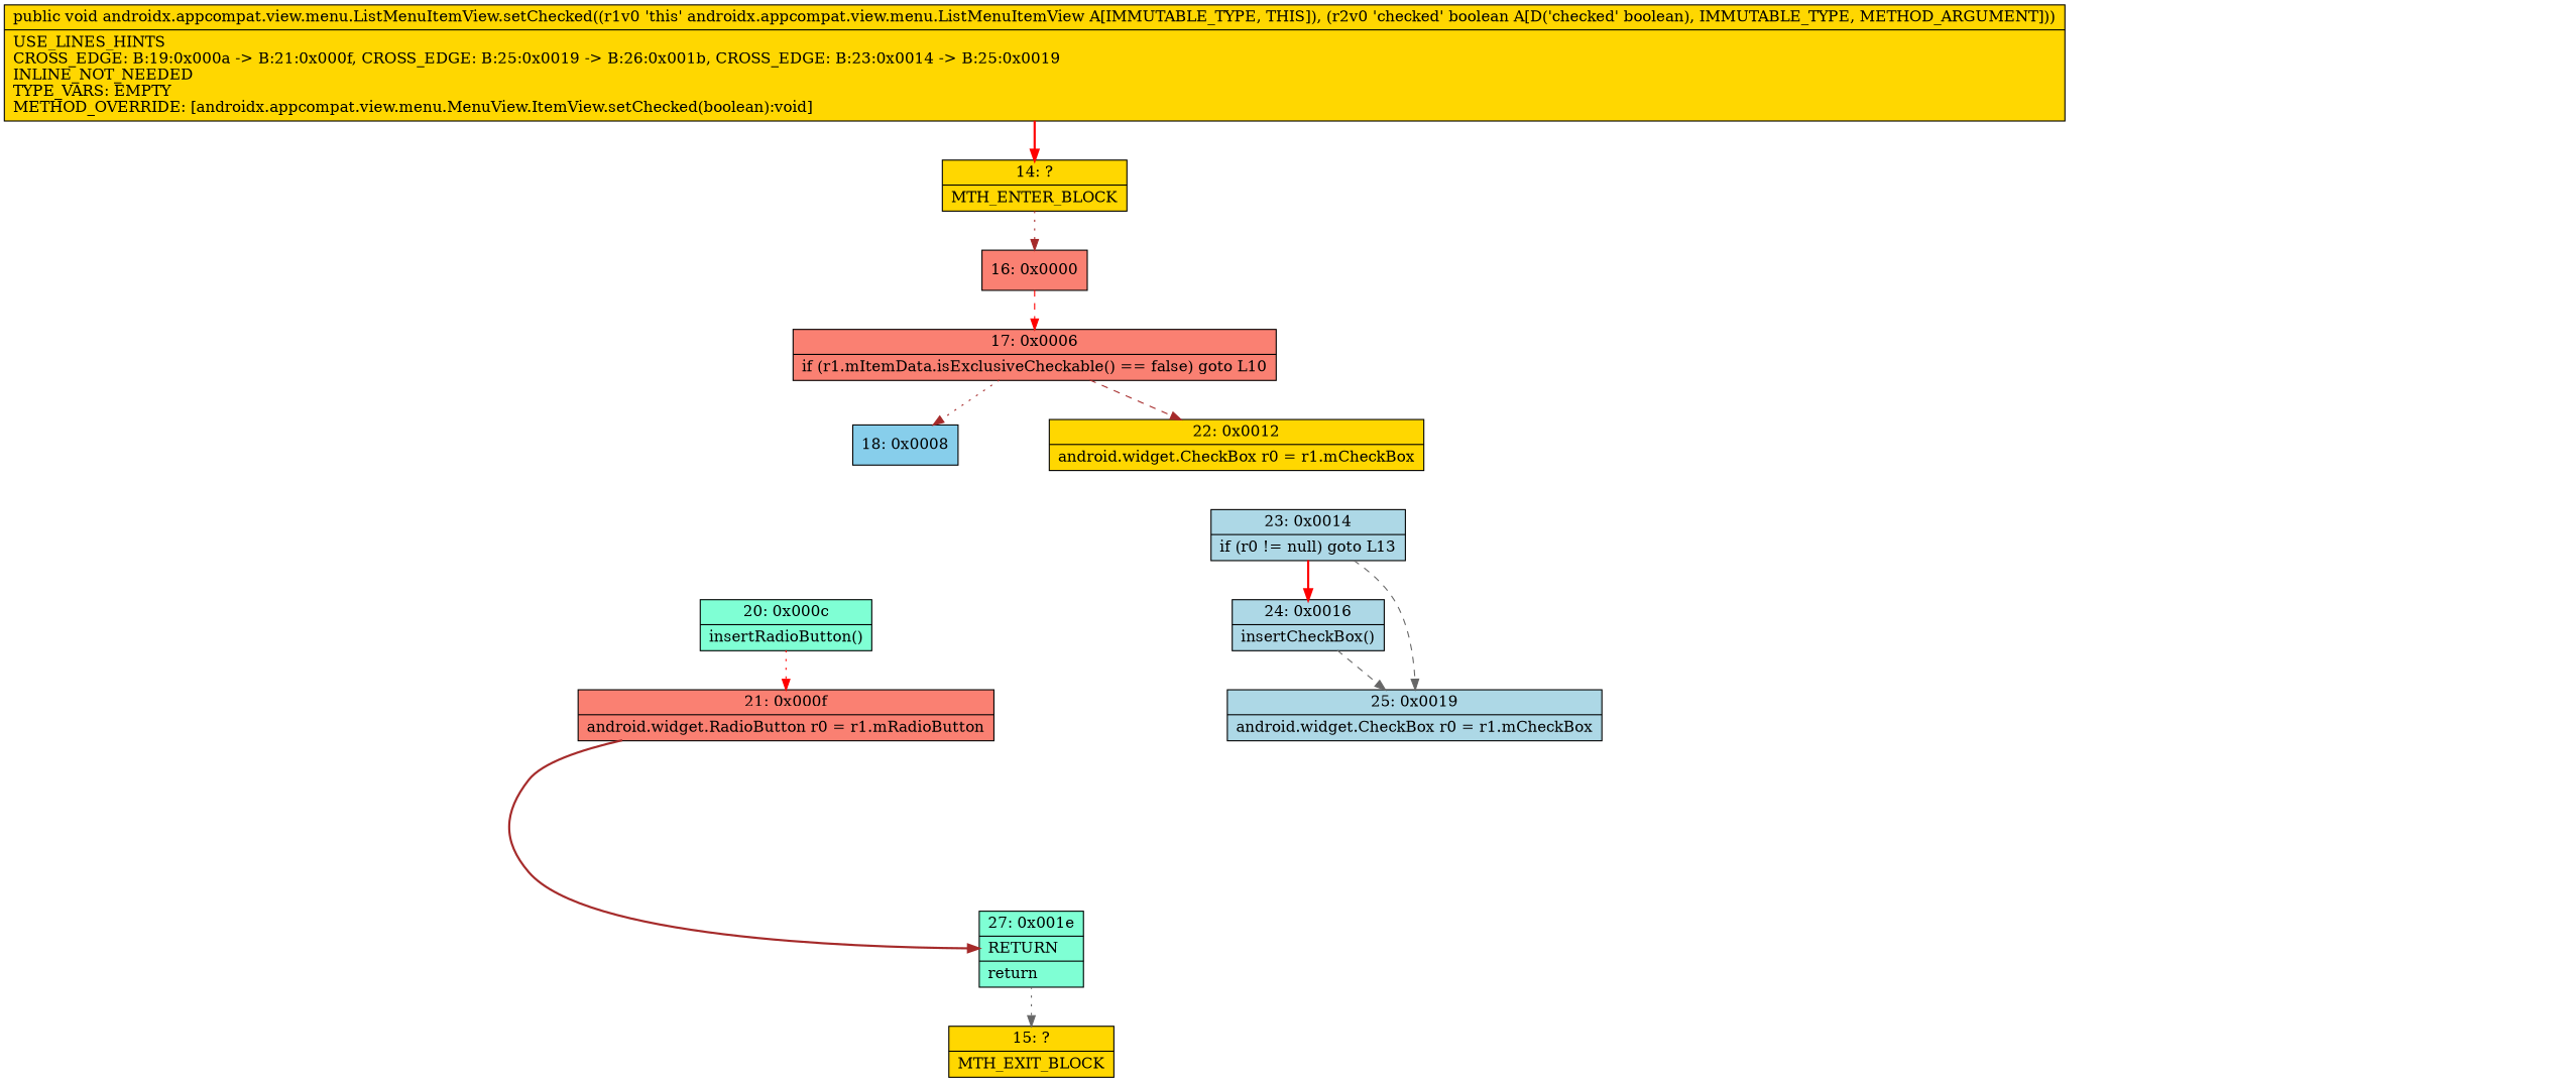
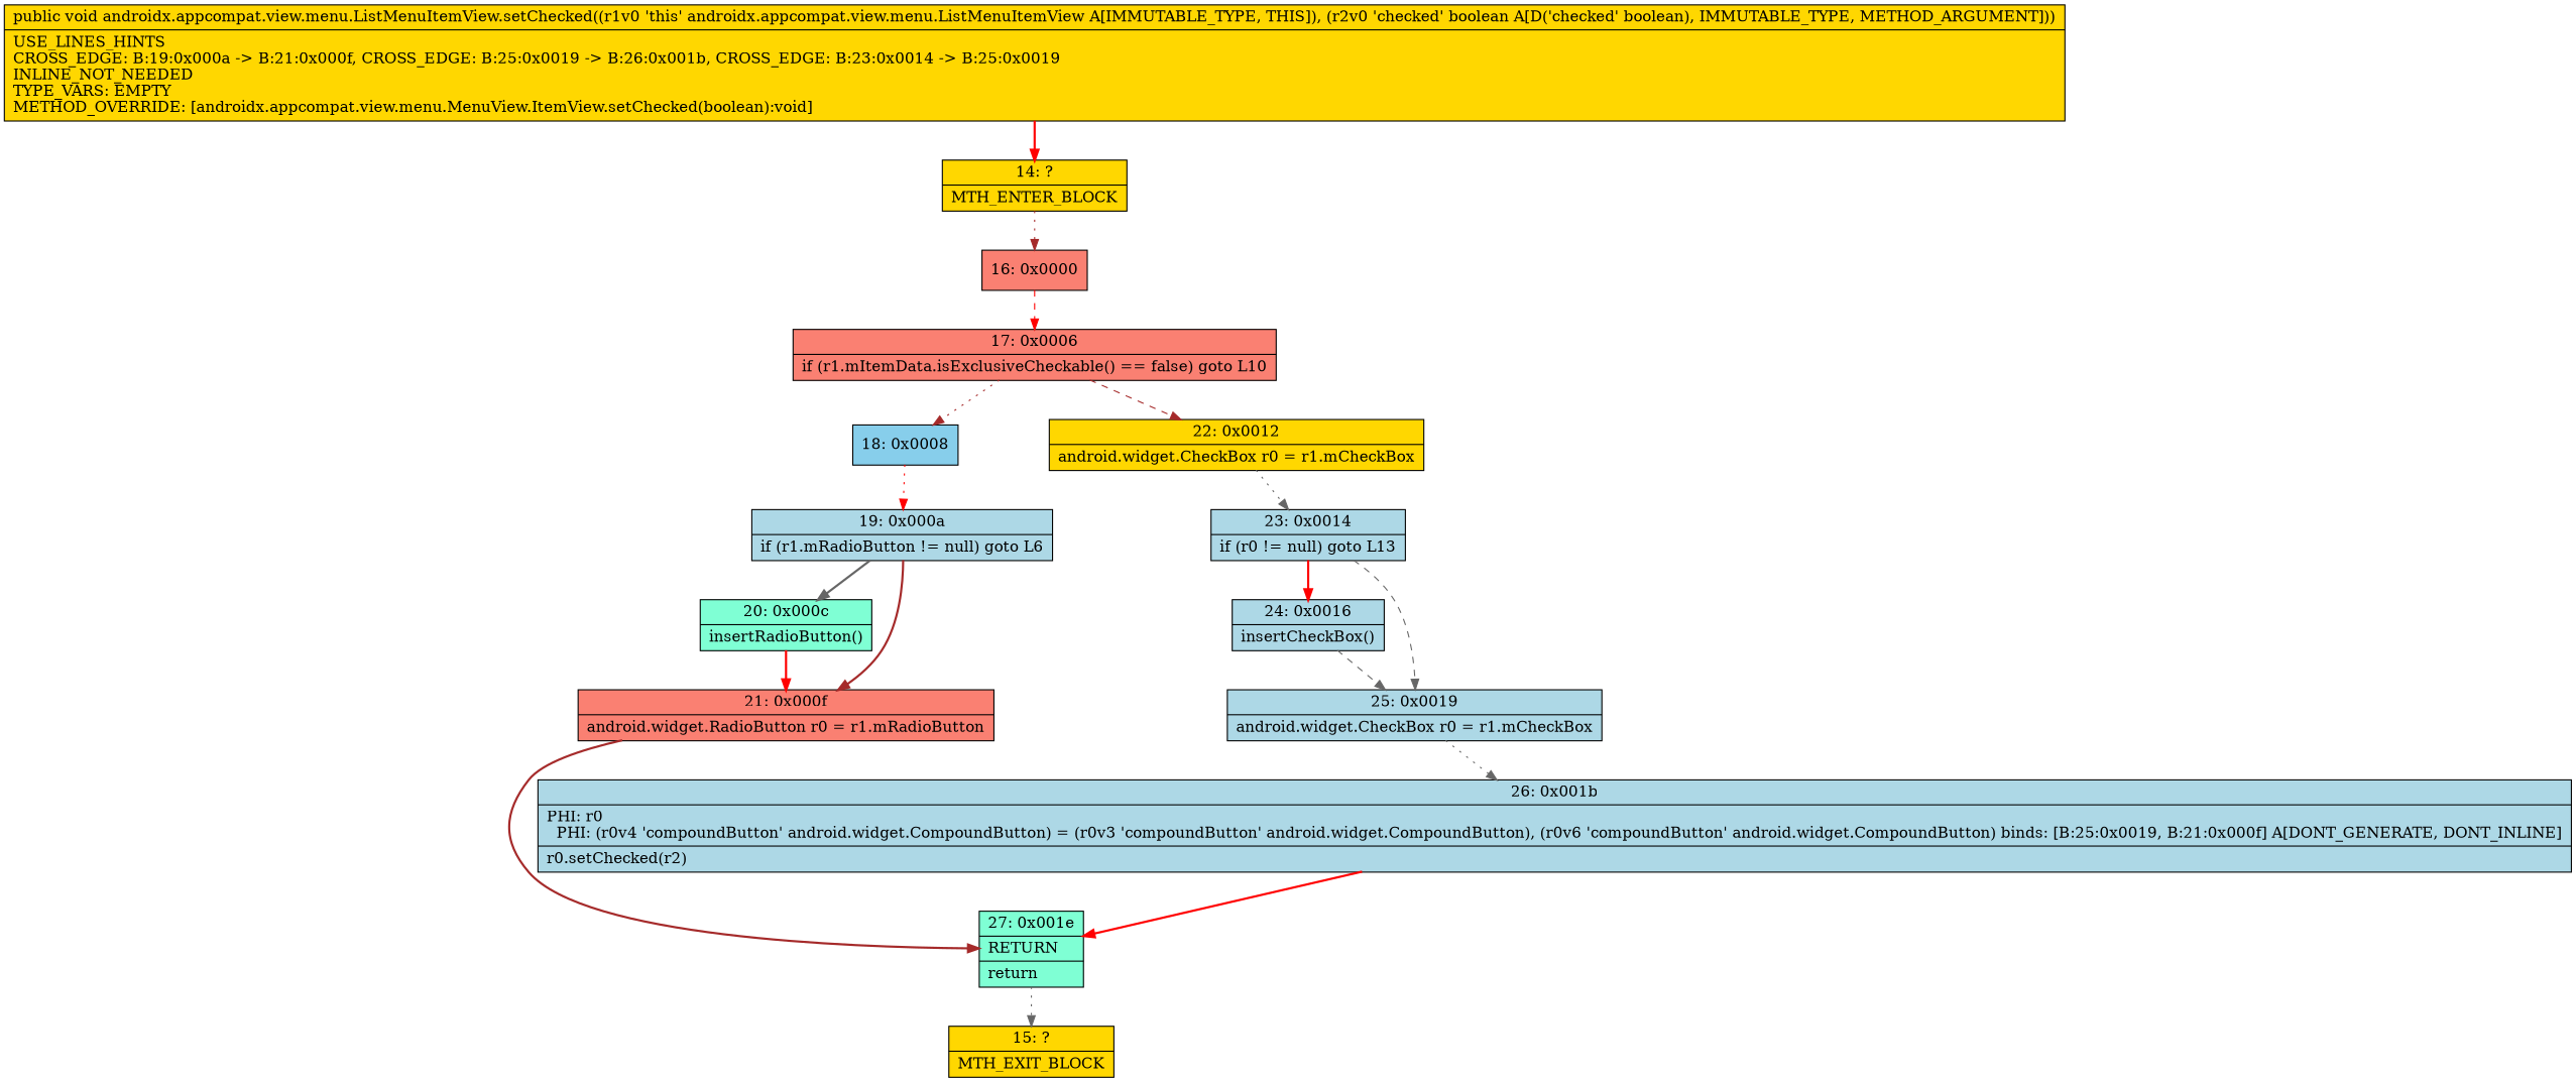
  digraph {
    node [fillcolor=lightblue shape=record style=filled]
    edge [color=red style=bold]
    n1 [fillcolor=gold label="{14\:\ ?|MTH_ENTER_BLOCK\l}"]
    n2 [fillcolor=salmon label="{16\:\ 0x0000}"]
    n3 [fillcolor=salmon label="{17\:\ 0x0006|if (r1.mItemData.isExclusiveCheckable() == false) goto L10\l}"]
    n4 [fillcolor=skyblue label="{18\:\ 0x0008}"]
    n5 [fillcolor=gold label="{22\:\ 0x0012|android.widget.CheckBox r0 = r1.mCheckBox\l}"]
+   n6 [label="{19\:\ 0x000a|if (r1.mRadioButton != null) goto L6\l}"]
    n7 [label="{23\:\ 0x0014|if (r0 != null) goto L13\l}"]
    n8 [fillcolor=aquamarine label="{20\:\ 0x000c|insertRadioButton()\l}"]
    n9 [fillcolor=salmon label="{21\:\ 0x000f|android.widget.RadioButton r0 = r1.mRadioButton\l}"]
    n10 [fillcolor=aquamarine label="{27\:\ 0x001e|RETURN\l|return\l}"]
+   n11 [label="{26\:\ 0x001b|PHI: r0 \l  PHI: (r0v4 'compoundButton' android.widget.CompoundButton) = (r0v3 'compoundButton' android.widget.CompoundButton), (r0v6 'compoundButton' android.widget.CompoundButton) binds: [B:25:0x0019, B:21:0x000f] A[DONT_GENERATE, DONT_INLINE]\l|r0.setChecked(r2)\l}"]
    n12 [fillcolor=gold label="{15\:\ ?|MTH_EXIT_BLOCK\l}"]
    n13 [label="{24\:\ 0x0016|insertCheckBox()\l}"]
    n14 [label="{25\:\ 0x0019|android.widget.CheckBox r0 = r1.mCheckBox\l}"]
    n15 [fillcolor=gold label="{public void androidx.appcompat.view.menu.ListMenuItemView.setChecked((r1v0 'this' androidx.appcompat.view.menu.ListMenuItemView A[IMMUTABLE_TYPE, THIS]), (r2v0 'checked' boolean A[D('checked' boolean), IMMUTABLE_TYPE, METHOD_ARGUMENT]))  | USE_LINES_HINTS\lCROSS_EDGE: B:19:0x000a \-\> B:21:0x000f, CROSS_EDGE: B:25:0x0019 \-\> B:26:0x001b, CROSS_EDGE: B:23:0x0014 \-\> B:25:0x0019\lINLINE_NOT_NEEDED\lTYPE_VARS: EMPTY\lMETHOD_OVERRIDE: [androidx.appcompat.view.menu.MenuView.ItemView.setChecked(boolean):void]\l}"]
    n1 -> n2 [color=brown style=dotted]
    n2 -> n3 [style=dashed]
    n3 -> n4 [color=brown style=dotted]
    n3 -> n5 [color=brown style=dashed]
+   n4 -> n6 [style=dotted]
+   n5 -> n7 [color=gray40 style=dotted]
+   n6 -> n8 [color=gray40]
+   n6 -> n9 [color=brown]
    n7 -> n13
    n7 -> n14 [color=gray40 style=dashed]
-   n8 -> n9 [style=dotted]
+   n8 -> n9
    n9 -> n10 [color=brown]
    n10 -> n12 [color=gray40 style=dotted]
+   n11 -> n10
    n13 -> n14 [color=gray40 style=dashed]
+   n14 -> n11 [color=gray40 style=dotted]
    n15 -> n1
  }
